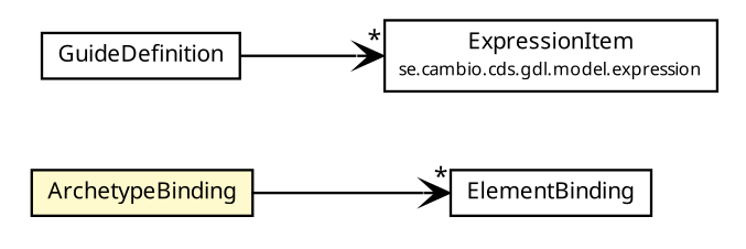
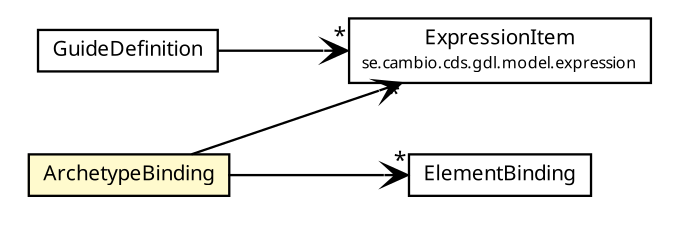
  digraph {
    nodesep=0.25
    rankdir=LR
    ranksep=0.5
    node [fontcolor=black fontname="Trebuchet MS" fontsize=9.0 shape=plaintext]
    edge [arrowhead=open color=black fontcolor=black fontname="Trebuchet MS" fontsize=10.0 headlabel="*" headport=p labelfontname="Trebuchet MS" labelfontsize=10 tailport=p]
    n1 [label=<<table title="se.cambio.cds.gdl.model.GuideDefinition" border="0" cellborder="1" cellspacing="0" cellpadding="2" port="p" href="./GuideDefinition.html"> 		<tr><td><table border="0" cellspacing="0" cellpadding="1"> <tr><td align="center" balign="center"><font face="Trebuchet MS"> GuideDefinition </font></td></tr> 		</table></td></tr> 		</table>>]
    n2 [label=<<table title="se.cambio.cds.gdl.model.expression.ExpressionItem" border="0" cellborder="1" cellspacing="0" cellpadding="2" port="p" href="./expression/ExpressionItem.html"> 		<tr><td><table border="0" cellspacing="0" cellpadding="1"> <tr><td align="center" balign="center"><font face="Trebuchet MS"> ExpressionItem </font></td></tr> <tr><td align="center" balign="center"><font face="Trebuchet MS" point-size="7.0"> se.cambio.cds.gdl.model.expression </font></td></tr> 		</table></td></tr> 		</table>>]
    n3 [label=<<table title="se.cambio.cds.gdl.model.ArchetypeBinding" border="0" cellborder="1" cellspacing="0" cellpadding="2" port="p" bgcolor="lemonChiffon" href="./ArchetypeBinding.html"> 		<tr><td><table border="0" cellspacing="0" cellpadding="1"> <tr><td align="center" balign="center"><font face="Trebuchet MS"> ArchetypeBinding </font></td></tr> 		</table></td></tr> 		</table>>]
    n4 [label=<<table title="se.cambio.cds.gdl.model.ElementBinding" border="0" cellborder="1" cellspacing="0" cellpadding="2" port="p" href="./ElementBinding.html"> 		<tr><td><table border="0" cellspacing="0" cellpadding="1"> <tr><td align="center" balign="center"><font face="Trebuchet MS"> ElementBinding </font></td></tr> 		</table></td></tr> 		</table>>]
    n1 -> n2
+   n3 -> n2
    n3 -> n4
  }
